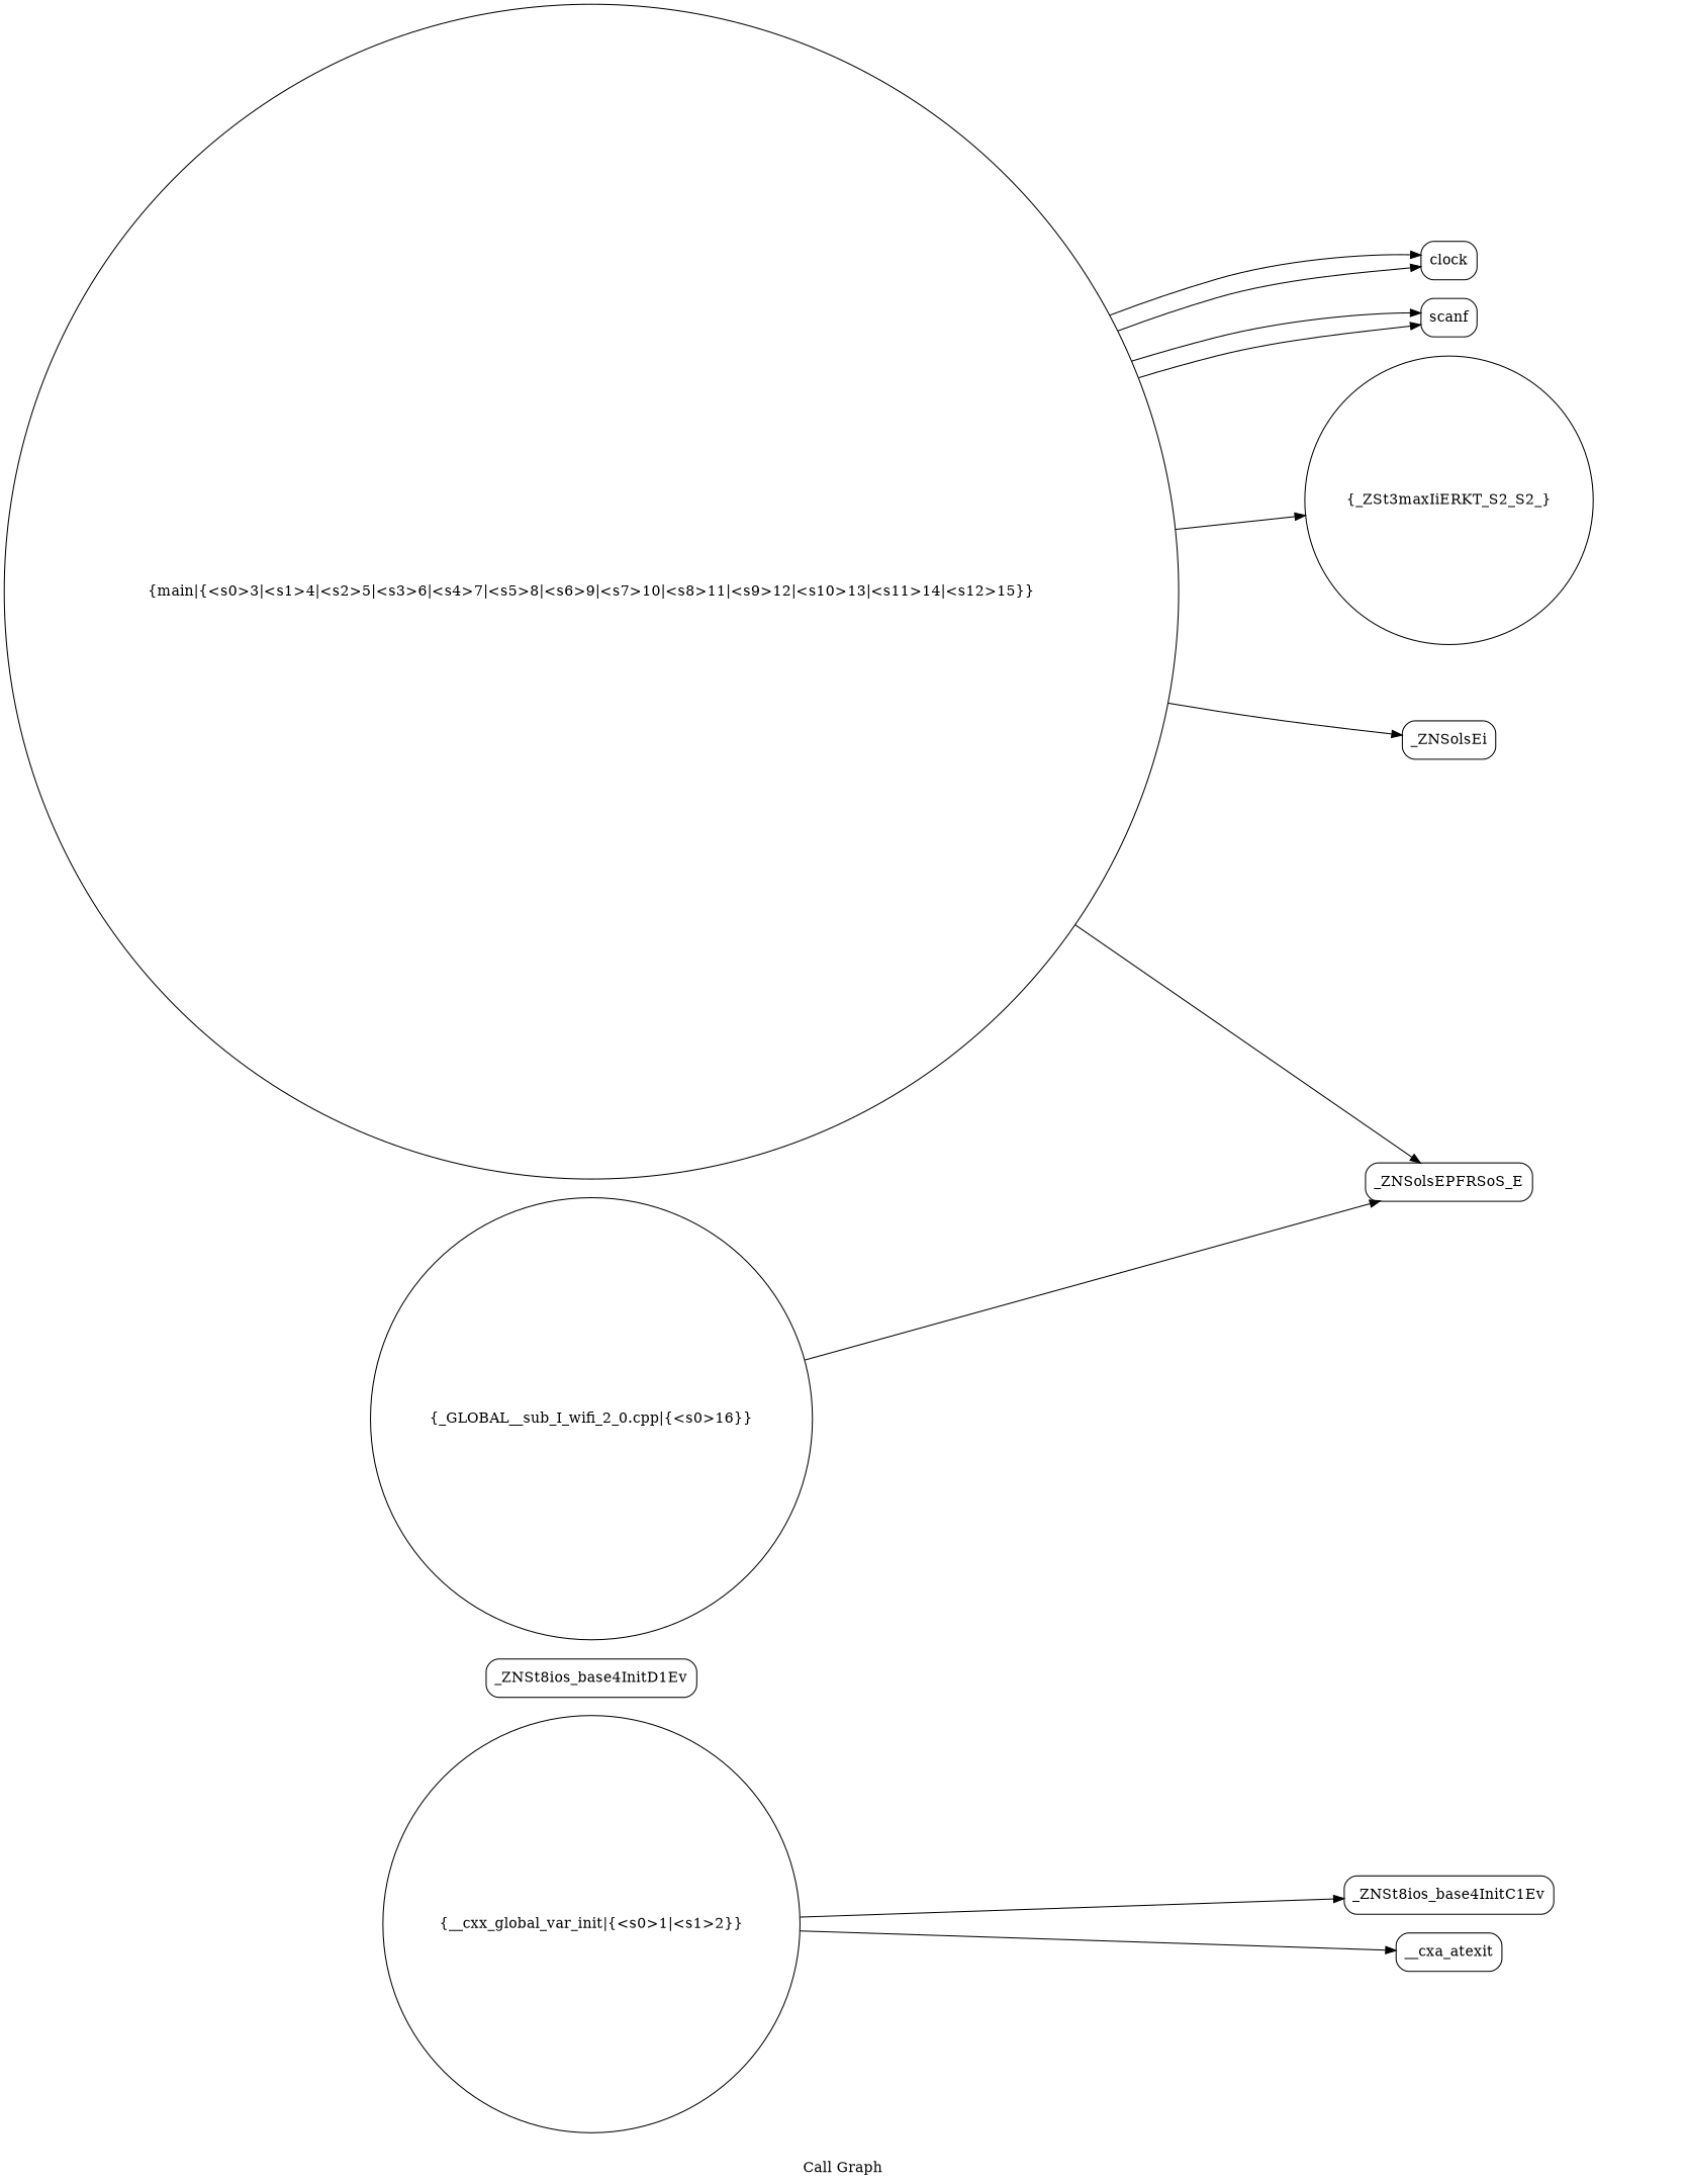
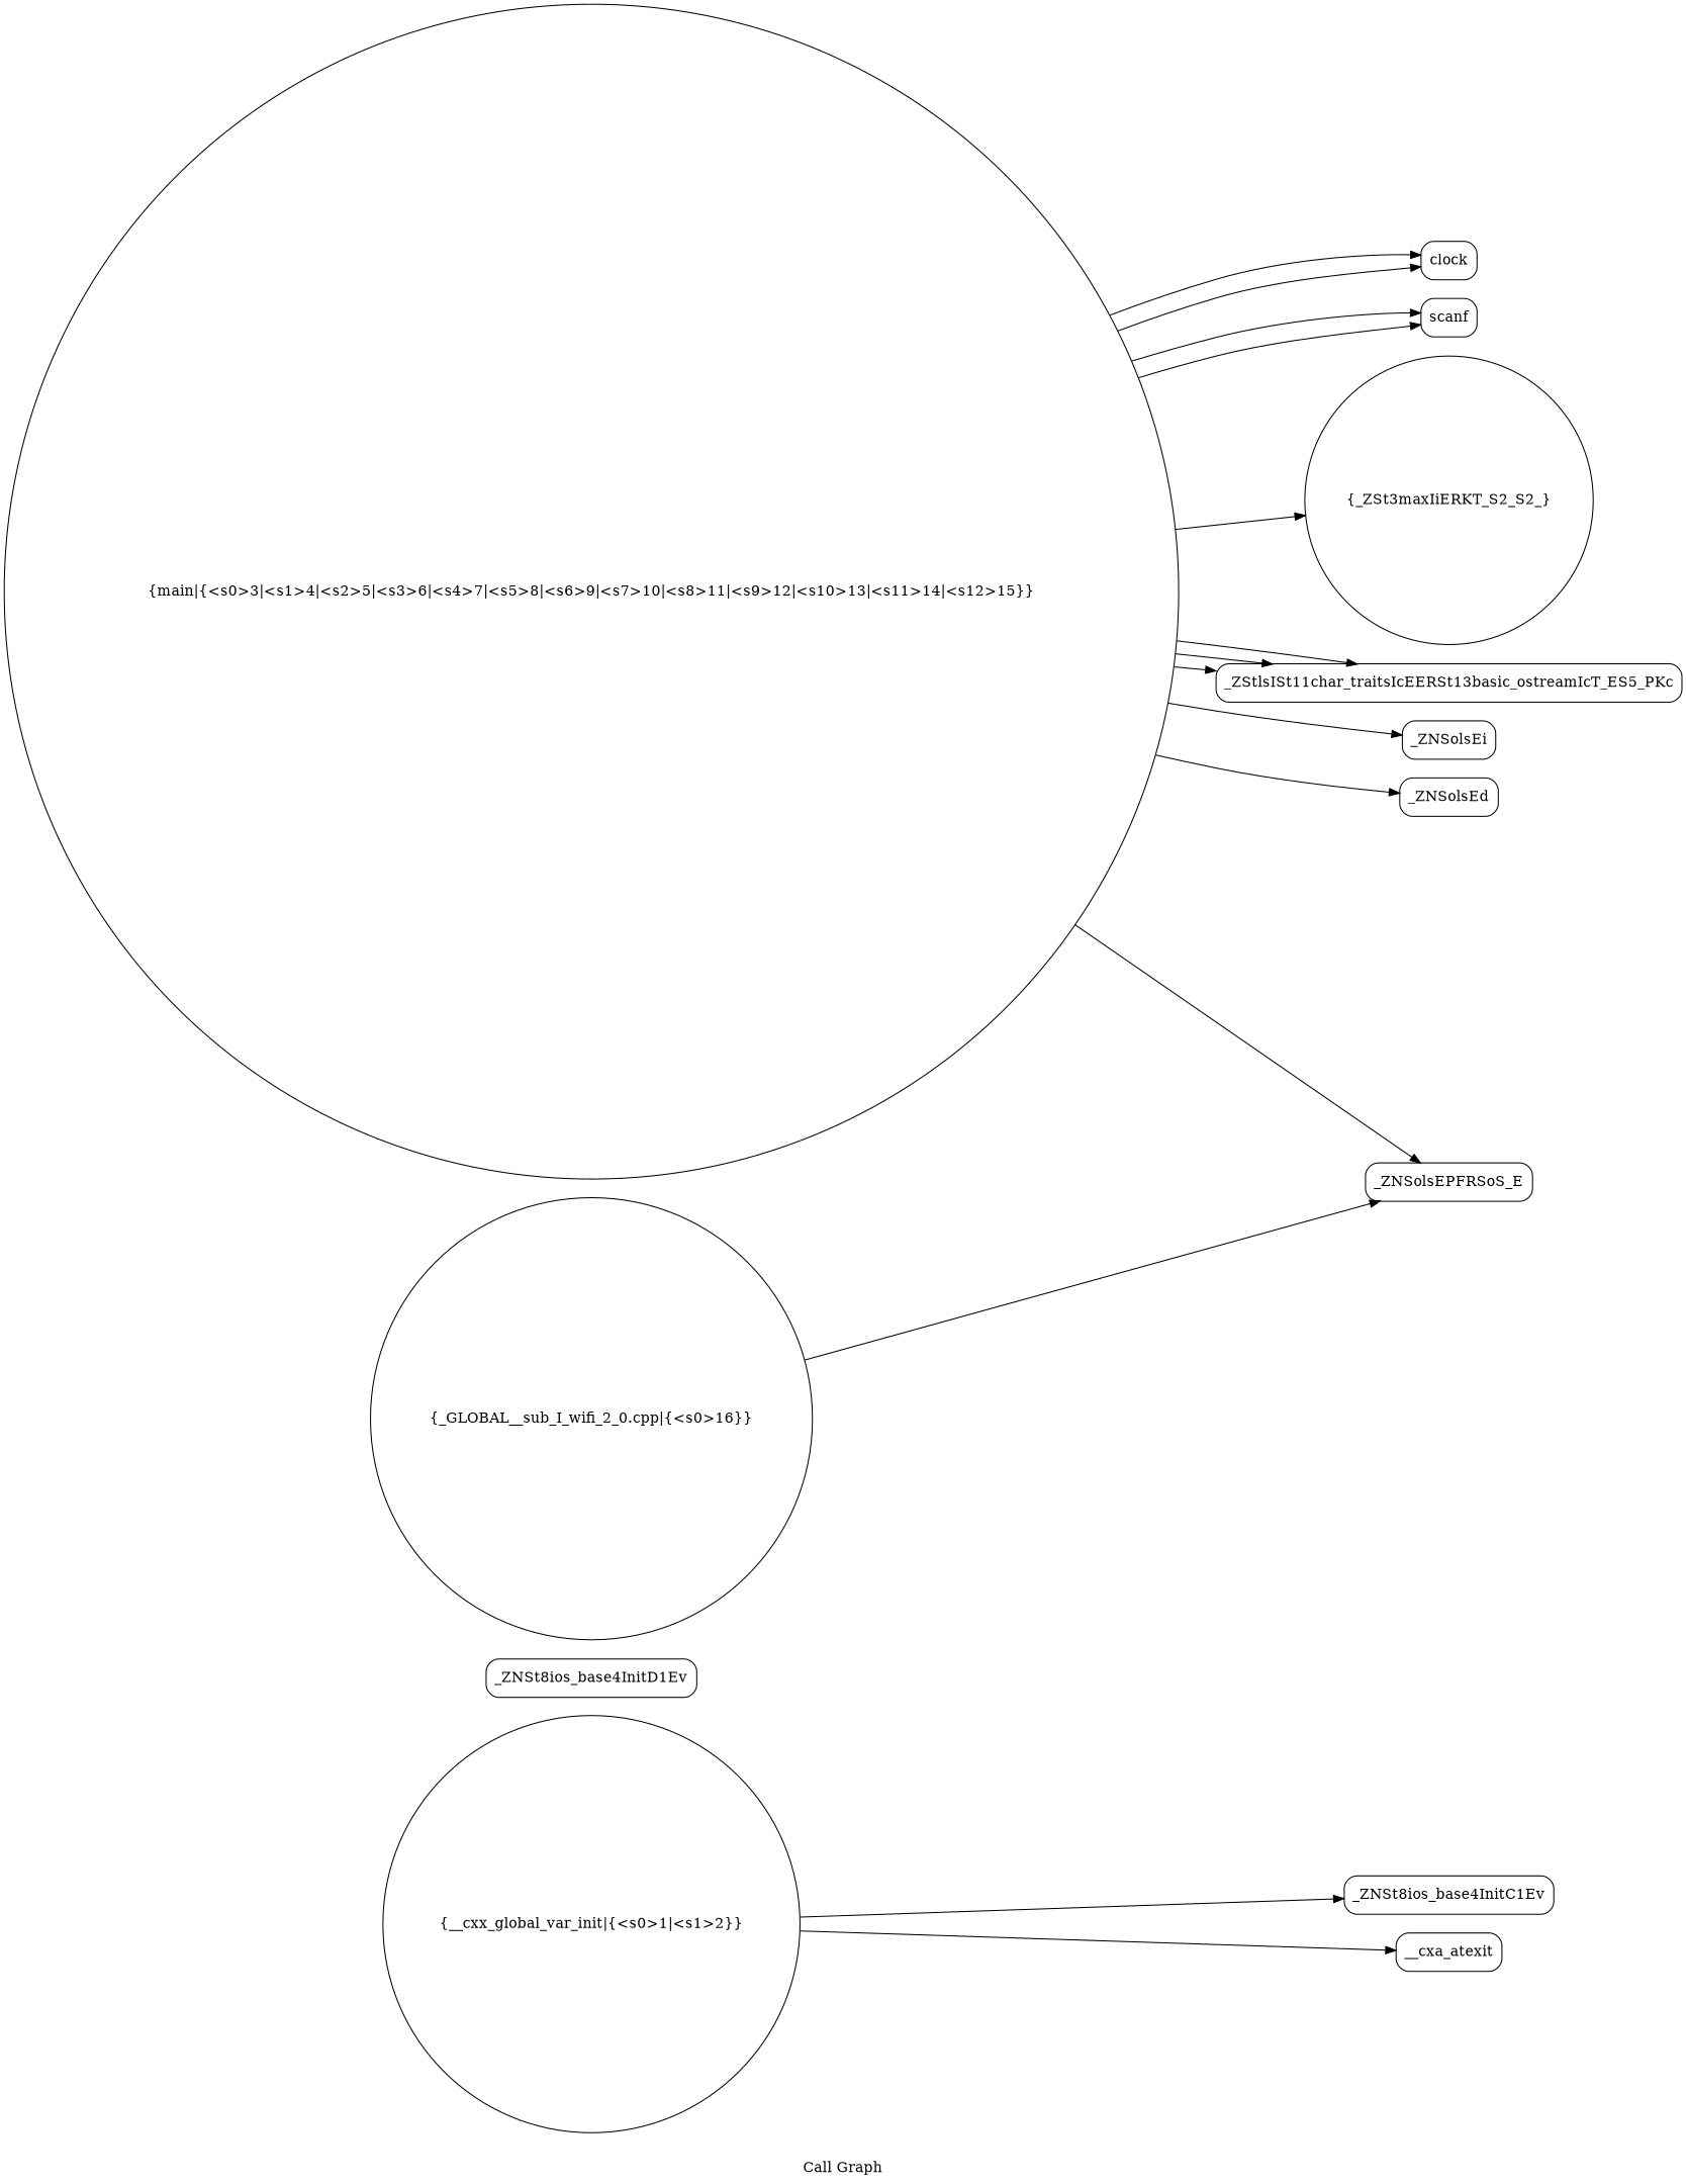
  digraph {
    label="Call Graph"
    rankdir=LR
    node [shape=Mrecord]
    edge [color=black tailport=s0]
    n1 [label="{__cxx_global_var_init|{<s0>1|<s1>2}}" shape=circle]
    n2 [label="{_ZNSt8ios_base4InitC1Ev}"]
    n3 [label="{__cxa_atexit}"]
    n4 [label="{_ZNSt8ios_base4InitD1Ev}"]
    n5 [label="{main|{<s0>3|<s1>4|<s2>5|<s3>6|<s4>7|<s5>8|<s6>9|<s7>10|<s8>11|<s9>12|<s10>13|<s11>14|<s12>15}}" shape=circle]
    n6 [label="{clock}"]
    n7 [label="{scanf}"]
    n8 [label="{_ZSt3maxIiERKT_S2_S2_}" shape=circle]
+   n9 [label="{_ZStlsISt11char_traitsIcEERSt13basic_ostreamIcT_ES5_PKc}"]
    n10 [label="{_ZNSolsEi}"]
+   n11 [label="{_ZNSolsEd}"]
    n12 [label="{_ZNSolsEPFRSoS_E}"]
    n13 [label="{_GLOBAL__sub_I_wifi_2_0.cpp|{<s0>16}}" shape=circle]
    n1 -> n2
    n1 -> n3 [tailport=s1]
    n5 -> n6
    n5 -> n6 [tailport=s9]
    n5 -> n7 [tailport=s1]
    n5 -> n7 [tailport=s2]
    n5 -> n8 [tailport=s4]
+   n5 -> n9 [tailport=s6]
+   n5 -> n9 [tailport=s8]
+   n5 -> n9 [tailport=s11]
    n5 -> n10 [tailport=s7]
+   n5 -> n11 [tailport=s10]
    n5 -> n12 [tailport=s12]
    n13 -> n12
  }
